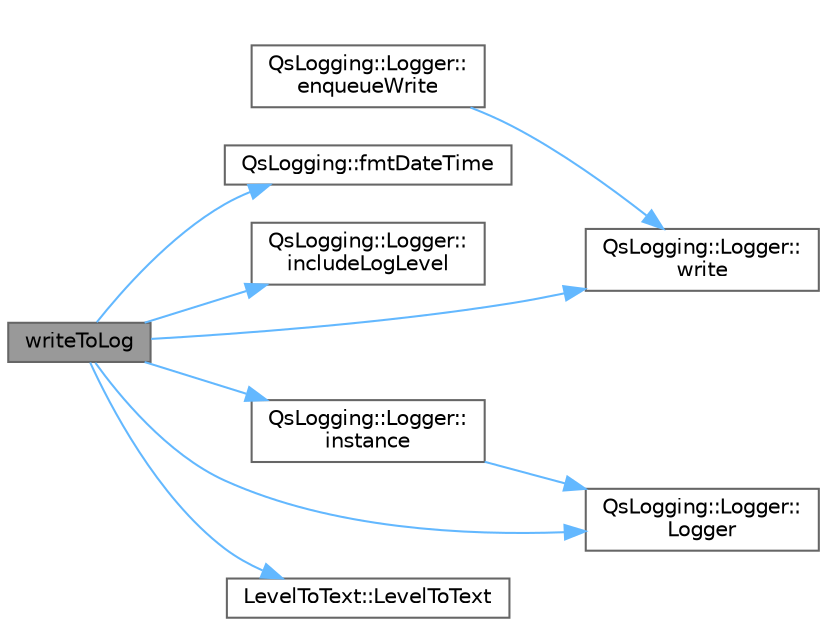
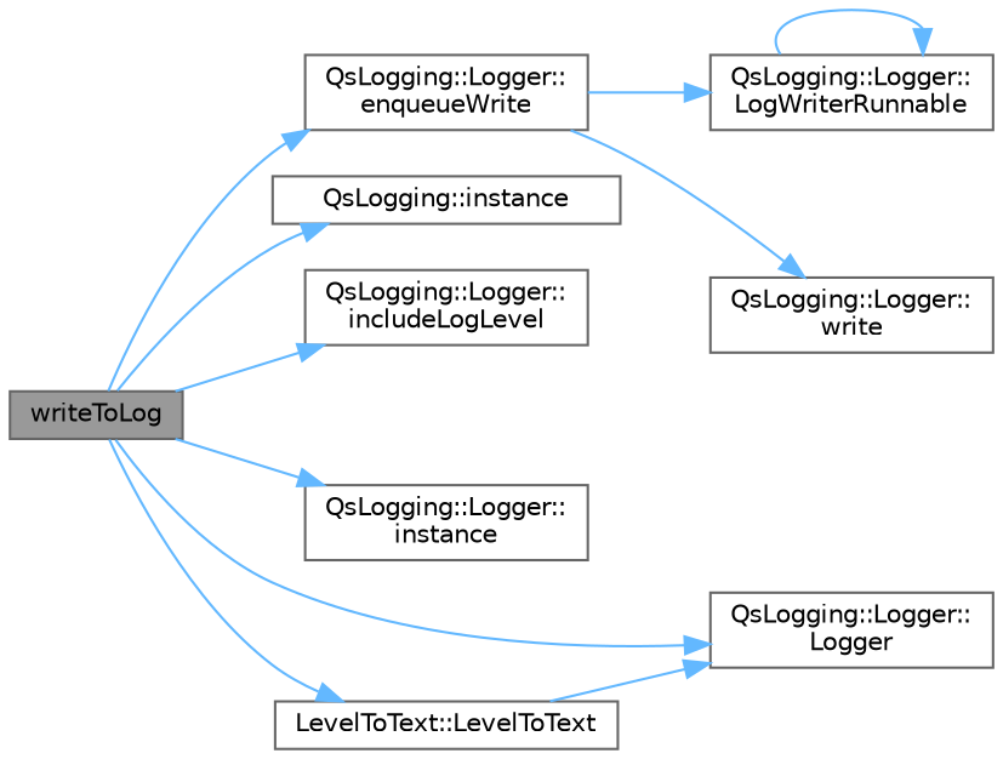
  digraph {
    rankdir=LR
    node [color=grey40 fillcolor=white fontname=Helvetica fontsize=10 shape=box style=filled]
    edge [color=steelblue1 fontname=Helvetica fontsize=10 labelfontname=Helvetica labelfontsize=10 style=solid]
    n1 [color=gray40 fillcolor=grey60 fontcolor=black height=0.2 label=writeToLog width=0.4]
    n2 [height=0.2 label="QsLogging::Logger::\lenqueueWrite" width=0.4]
-   n3 [height=0.2 label="QsLogging::fmtDateTime" width=0.4]
+   n3 [height=0.2 label="QsLogging::instance" width=0.4]
    n4 [height=0.2 label="QsLogging::Logger::\lincludeLogLevel" width=0.4]
    n5 [height=0.2 label="QsLogging::Logger::\linstance" width=0.4]
    n6 [height=0.2 label="QsLogging::Logger::\lLogger" width=0.4]
    n7 [height=0.2 label="LevelToText::LevelToText" width=0.4]
+   n8 [height=0.2 label="QsLogging::Logger::\lLogWriterRunnable" width=0.4]
    n9 [height=0.2 label="QsLogging::Logger::\lwrite" width=0.4]
-   n1 -> n9
+   n1 -> n2
    n1 -> n3
    n1 -> n4
    n1 -> n5
    n1 -> n6
    n1 -> n7
+   n2 -> n8
    n2 -> n9
-   n5 -> n6
+   n7 -> n6
+   n8 -> n8
  }
